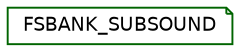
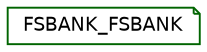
  digraph {
    rankdir=LR
-   n1 [color=darkgreen fillcolor=white fontname=Helvetica fontsize=10 height=0.2 label=FSBANK_SUBSOUND shape=note style=filled width=0.4]
+   n1 [color=darkgreen fillcolor=white fontname=Helvetica fontsize=10 height=0.2 label=FSBANK_FSBANK shape=note style=filled width=0.4]
  }
